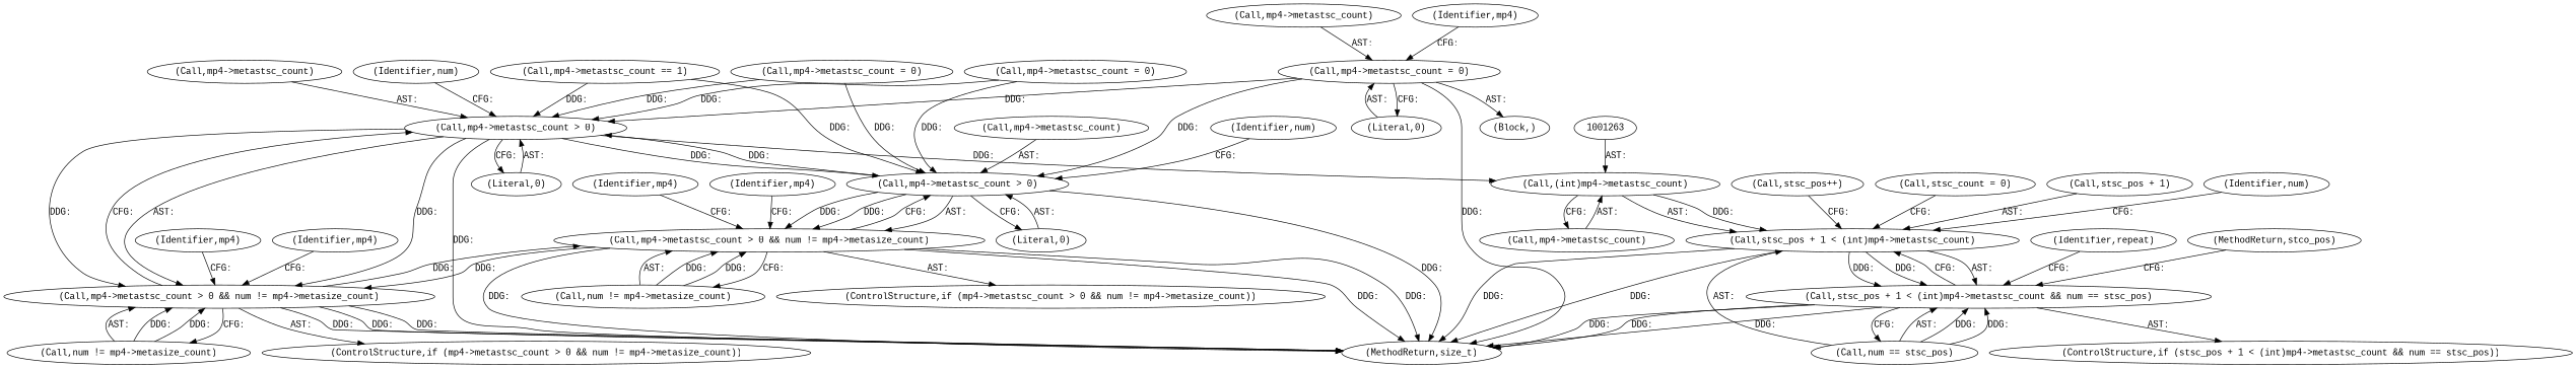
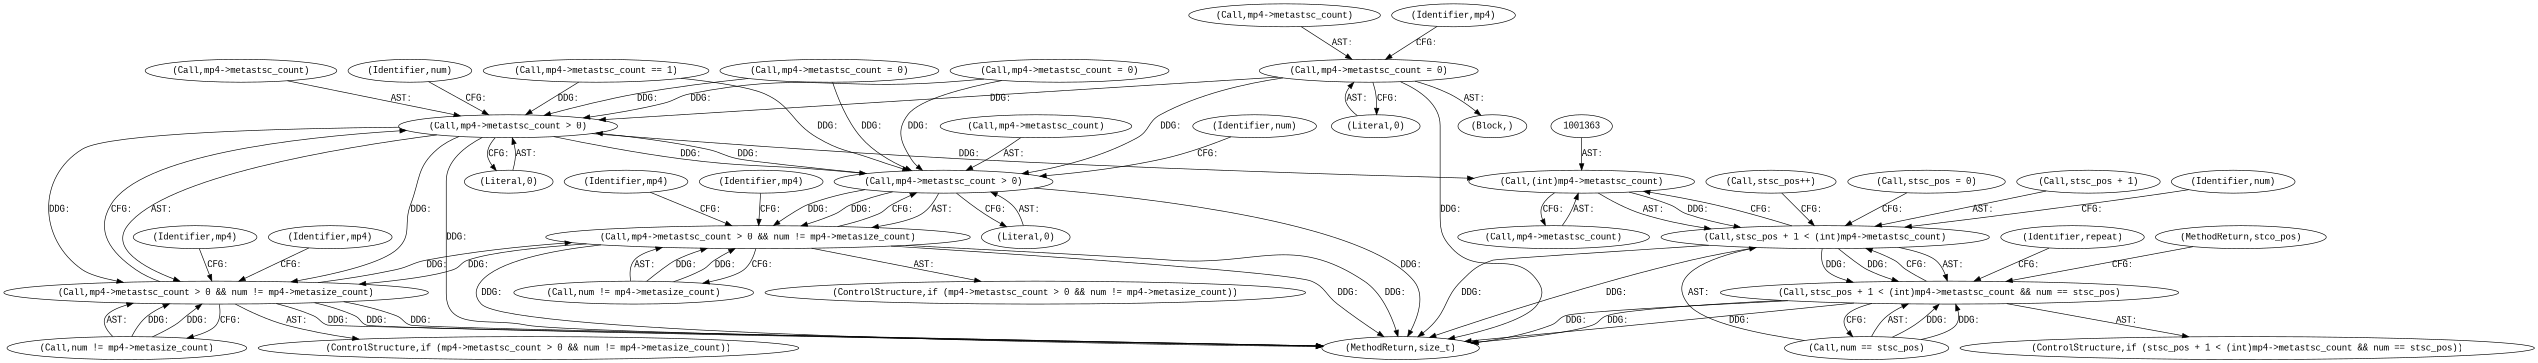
  digraph {
    fontname="Liberation Mono"
    node [fontname="Liberation Mono"]
    edge [fontname="Liberation Mono"]
    n1 [label="(Call,mp4->metastsc_count = 0)"]
    n2 [label="(Call,mp4->metastsc_count > 0)"]
    n3 [label="(Call,mp4->metastsc_count > 0)"]
    n4 [label="(Block,)"]
    n5 [label="(Literal,0)"]
    n6 [label="(MethodReturn,size_t)"]
    n7 [label="(Call,mp4->metastsc_count > 0 && num != mp4->metasize_count)"]
    n8 [label="(Call,(int)mp4->metastsc_count)"]
    n9 [label="(Literal,0)"]
    n10 [label="(Call,mp4->metastsc_count > 0 && num != mp4->metasize_count)"]
    n11 [label="(Literal,0)"]
    n12 [label="(Call,num != mp4->metasize_count)"]
    n13 [label="(ControlStructure,if (mp4->metastsc_count > 0 && num != mp4->metasize_count))"]
    n14 [label="(Call,stsc_pos + 1 < (int)mp4->metastsc_count)"]
    n15 [label="(Call,mp4->metastsc_count)"]
    n16 [label="(Call,num != mp4->metasize_count)"]
    n17 [label="(ControlStructure,if (mp4->metastsc_count > 0 && num != mp4->metasize_count))"]
    n18 [label="(Call,stsc_pos + 1 < (int)mp4->metastsc_count && num == stsc_pos)"]
    n19 [label="(Call,num == stsc_pos)"]
    n20 [label="(ControlStructure,if (stsc_pos + 1 < (int)mp4->metastsc_count && num == stsc_pos))"]
    n21 [label="(Call,mp4->metastsc_count = 0)"]
    n22 [label="(Call,stsc_pos++)"]
    n23 [label="(Identifier,num)"]
    n24 [label="(Identifier,repeat)"]
    n25 [label="(Call,mp4->metastsc_count = 0)"]
    n26 [label="(MethodReturn,stco_pos)"]
    n27 [label="(Call,mp4->metastsc_count)"]
    n28 [label="(Identifier,mp4)"]
    n29 [label="(Identifier,mp4)"]
    n30 [label="(Call,mp4->metastsc_count)"]
    n31 [label="(Identifier,mp4)"]
    n32 [label="(Identifier,mp4)"]
-   n33 [label="(Call,stsc_count = 0)"]
+   n33 [label="(Call,stsc_pos = 0)"]
    n34 [label="(Call,mp4->metastsc_count == 1)"]
    n35 [label="(Call,mp4->metastsc_count)"]
    n36 [label="(Identifier,num)"]
    n37 [label="(Call,stsc_pos + 1)"]
    n38 [label="(Identifier,mp4)"]
    n39 [label="(Identifier,num)"]
-   1001263
+   1001263 [label=1001363]
    n1 -> n2 [label="DDG: "]
    n1 -> n3 [label="DDG: "]
    n1 -> n4 [label="AST: "]
    n1 -> n5 [label="CFG: "]
    n1 -> n6 [label="DDG: "]
    n2 -> n3 [label="DDG: "]
    n2 -> n6 [label="DDG: "]
    n2 -> n7 [label="AST: "]
    n2 -> n7 [label="DDG: "]
    n2 -> n7 [label="DDG: "]
    n2 -> n8 [label="DDG: "]
    n2 -> n9 [label="CFG: "]
    n3 -> n2 [label="DDG: "]
    n3 -> n6 [label="DDG: "]
    n3 -> n10 [label="AST: "]
    n3 -> n10 [label="DDG: "]
    n3 -> n10 [label="DDG: "]
    n3 -> n11 [label="CFG: "]
    n5 -> n1 [label="AST: "]
    n7 -> n2 [label="CFG: "]
    n7 -> n6 [label="DDG: "]
    n7 -> n6 [label="DDG: "]
    n7 -> n6 [label="DDG: "]
    n7 -> n10 [label="DDG: "]
    n7 -> n12 [label="CFG: "]
    n7 -> n13 [label="AST: "]
    n8 -> n14 [label="AST: "]
    n8 -> n14 [label="DDG: "]
    n8 -> n15 [label="CFG: "]
    n9 -> n2 [label="AST: "]
    n10 -> n3 [label="CFG: "]
    n10 -> n6 [label="DDG: "]
    n10 -> n6 [label="DDG: "]
    n10 -> n6 [label="DDG: "]
    n10 -> n7 [label="DDG: "]
    n10 -> n16 [label="CFG: "]
    n10 -> n17 [label="AST: "]
    n11 -> n3 [label="AST: "]
    n12 -> n7 [label="AST: "]
    n12 -> n7 [label="DDG: "]
    n12 -> n7 [label="DDG: "]
    n14 -> n6 [label="DDG: "]
    n14 -> n6 [label="DDG: "]
+   n14 -> n8 [label="CFG: "]
    n14 -> n18 [label="AST: "]
    n14 -> n18 [label="DDG: "]
    n14 -> n18 [label="DDG: "]
    n15 -> n8 [label="AST: "]
    n16 -> n10 [label="AST: "]
    n16 -> n10 [label="DDG: "]
    n16 -> n10 [label="DDG: "]
    n18 -> n6 [label="DDG: "]
    n18 -> n6 [label="DDG: "]
    n18 -> n6 [label="DDG: "]
    n18 -> n14 [label="CFG: "]
    n18 -> n19 [label="CFG: "]
    n18 -> n20 [label="AST: "]
    n19 -> n14 [label="AST: "]
    n19 -> n18 [label="AST: "]
    n19 -> n18 [label="DDG: "]
    n19 -> n18 [label="DDG: "]
    n21 -> n2 [label="DDG: "]
    n21 -> n3 [label="DDG: "]
    n22 -> n14 [label="CFG: "]
    n23 -> n2 [label="CFG: "]
    n24 -> n18 [label="CFG: "]
    n25 -> n2 [label="DDG: "]
    n25 -> n3 [label="DDG: "]
    n26 -> n18 [label="CFG: "]
    n27 -> n2 [label="AST: "]
    n28 -> n10 [label="CFG: "]
    n29 -> n7 [label="CFG: "]
    n30 -> n1 [label="AST: "]
    n31 -> n7 [label="CFG: "]
    n32 -> n1 [label="CFG: "]
    n33 -> n14 [label="CFG: "]
    n34 -> n2 [label="DDG: "]
    n34 -> n3 [label="DDG: "]
    n35 -> n3 [label="AST: "]
    n36 -> n3 [label="CFG: "]
    n37 -> n14 [label="AST: "]
    n38 -> n10 [label="CFG: "]
    n39 -> n14 [label="CFG: "]
    1001263 -> n8 [label="AST: "]
  }
